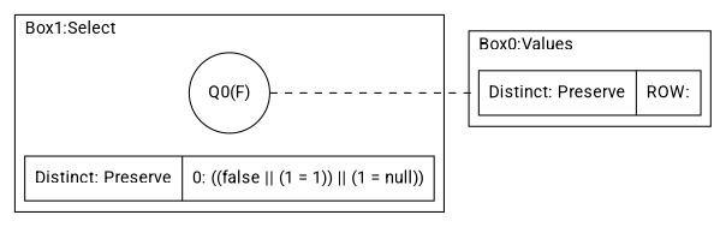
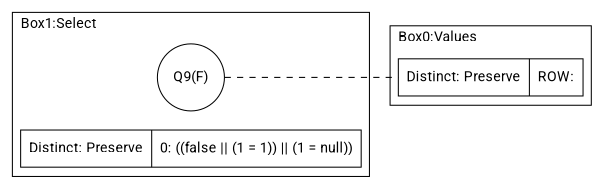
  digraph {
    compound=true
    labeljust=l
    rankdir=LR
    fontname=Roboto
    node [shape=record fontname=Roboto]
-   n1 [label="Q0(F)" shape=circle]
+   n1 [label="Q9(F)" shape=circle]
    n2 [label="{ Distinct: Preserve| 0: ((false \|\| (1 = 1)) \|\| (1 = null)) }"]
    n3 [label="{ Distinct: Preserve| ROW:  }"]
    subgraph cluster_1 {
      label="Box1:Select"
      n2
      subgraph sub_2 {
        label="Box1:Select"
        rank=same
        n1
      }
    }
    subgraph cluster_3 {
      label="Box0:Values"
      n3
      subgraph sub_4 {
        label="Box0:Values"
        rank=same
      }
    }
    n1 -> n3 [arrowhead=none style=dashed fontname=Roboto]
  }
